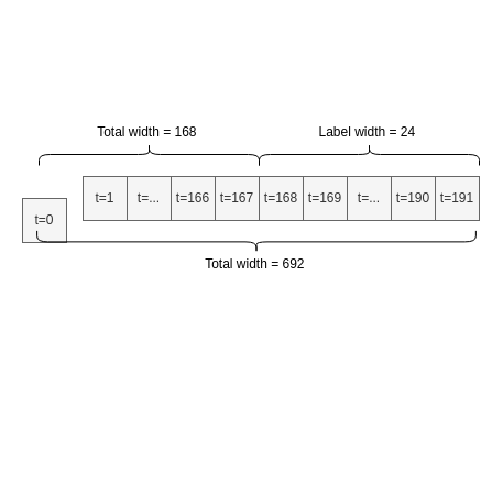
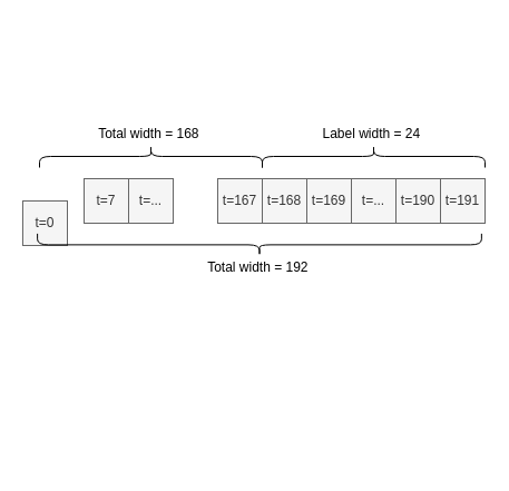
  <mxCell id="0" />
  <mxCell id="1" parent="0" />
  <mxCell id="2" value="t=0" style="rounded=0;whiteSpace=wrap;html=1;fillColor=#f5f5f5;strokeColor=#666666;fontColor=#333333;" parent="1" vertex="1"><mxGeometry x="20" y="180" width="40" height="40" as="geometry" /></mxCell>
- <mxCell id="3" value="t=1" style="rounded=0;whiteSpace=wrap;html=1;fillColor=#f5f5f5;strokeColor=#666666;fontColor=#333333;" parent="1" vertex="1"><mxGeometry x="75" y="160" width="40" height="40" as="geometry" /></mxCell>
+ <mxCell id="3" value="t=7" style="rounded=0;whiteSpace=wrap;html=1;fillColor=#f5f5f5;strokeColor=#666666;fontColor=#333333;" parent="1" vertex="1"><mxGeometry x="75" y="160" width="40" height="40" as="geometry" /></mxCell>
  <mxCell id="4" value="t=..." style="rounded=0;whiteSpace=wrap;html=1;fillColor=#f5f5f5;strokeColor=#666666;fontColor=#333333;" parent="1" vertex="1"><mxGeometry x="115" y="160" width="40" height="40" as="geometry" /></mxCell>
- <mxCell id="5" value="t=166" style="rounded=0;whiteSpace=wrap;html=1;fillColor=#f5f5f5;strokeColor=#666666;fontColor=#333333;" parent="1" vertex="1"><mxGeometry x="155" y="160" width="40" height="40" as="geometry" /></mxCell>
  <mxCell id="6" value="t=167" style="rounded=0;whiteSpace=wrap;html=1;fillColor=#f5f5f5;strokeColor=#666666;fontColor=#333333;" parent="1" vertex="1"><mxGeometry x="195" y="160" width="40" height="40" as="geometry" /></mxCell>
  <mxCell id="7" value="t=168" style="rounded=0;whiteSpace=wrap;html=1;fillColor=#f5f5f5;strokeColor=#666666;fontColor=#333333;" parent="1" vertex="1"><mxGeometry x="235" y="160" width="40" height="40" as="geometry" /></mxCell>
  <mxCell id="8" value="t=169" style="rounded=0;whiteSpace=wrap;html=1;fillColor=#f5f5f5;strokeColor=#666666;fontColor=#333333;" parent="1" vertex="1"><mxGeometry x="275" y="160" width="40" height="40" as="geometry" /></mxCell>
  <mxCell id="9" value="t=..." style="rounded=0;whiteSpace=wrap;html=1;fillColor=#f5f5f5;strokeColor=#666666;fontColor=#333333;" parent="1" vertex="1"><mxGeometry x="315" y="160" width="40" height="40" as="geometry" /></mxCell>
  <mxCell id="10" value="t=190" style="rounded=0;whiteSpace=wrap;html=1;fillColor=#f5f5f5;strokeColor=#666666;fontColor=#333333;" parent="1" vertex="1"><mxGeometry x="355" y="160" width="40" height="40" as="geometry" /></mxCell>
  <mxCell id="11" value="t=191" style="rounded=0;whiteSpace=wrap;html=1;fillColor=#f5f5f5;strokeColor=#666666;fontColor=#333333;" parent="1" vertex="1"><mxGeometry x="395" y="160" width="40" height="40" as="geometry" /></mxCell>
  <mxCell id="12" value="" style="shape=curlyBracket;whiteSpace=wrap;html=1;rounded=1;rotation=90;strokeWidth=1;perimeterSpacing=1;" parent="1" vertex="1"><mxGeometry x="125" y="40" width="20" height="200" as="geometry" /></mxCell>
  <mxCell id="13" value="Total width = 168&amp;nbsp;" style="text;html=1;strokeColor=none;fillColor=none;align=center;verticalAlign=middle;whiteSpace=wrap;rounded=0;" parent="1" vertex="1"><mxGeometry x="65" y="110" width="140" height="20" as="geometry" /></mxCell>
  <mxCell id="14" value="" style="shape=curlyBracket;whiteSpace=wrap;html=1;rounded=1;strokeWidth=1;rotation=-90;" parent="1" vertex="1"><mxGeometry x="222.5" y="20" width="20" height="398.75" as="geometry" /></mxCell>
- <mxCell id="15" value="Total width = 692&amp;nbsp;" style="text;html=1;strokeColor=none;fillColor=none;align=center;verticalAlign=middle;whiteSpace=wrap;rounded=0;" parent="1" vertex="1"><mxGeometry x="162.5" y="230" width="140" height="20" as="geometry" /></mxCell>
+ <mxCell id="15" value="Total width = 192&amp;nbsp;" style="text;html=1;strokeColor=none;fillColor=none;align=center;verticalAlign=middle;whiteSpace=wrap;rounded=0;" parent="1" vertex="1"><mxGeometry x="162.5" y="230" width="140" height="20" as="geometry" /></mxCell>
  <mxCell id="16" value="Label width = 24&amp;nbsp;" style="text;html=1;strokeColor=none;fillColor=none;align=center;verticalAlign=middle;whiteSpace=wrap;rounded=0;" parent="1" vertex="1"><mxGeometry x="265" y="110" width="140" height="20" as="geometry" /></mxCell>
  <mxCell id="17" value="" style="shape=curlyBracket;whiteSpace=wrap;html=1;rounded=1;rotation=90;strokeWidth=1;perimeterSpacing=1;" vertex="1" parent="1"><mxGeometry x="325" y="40" width="20" height="200" as="geometry" /></mxCell>
